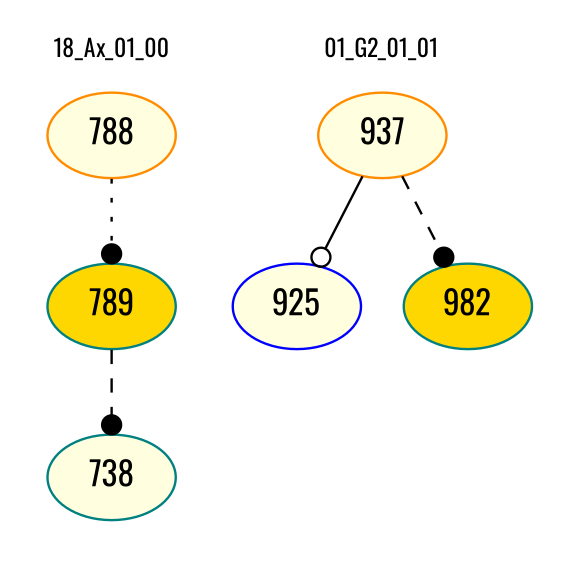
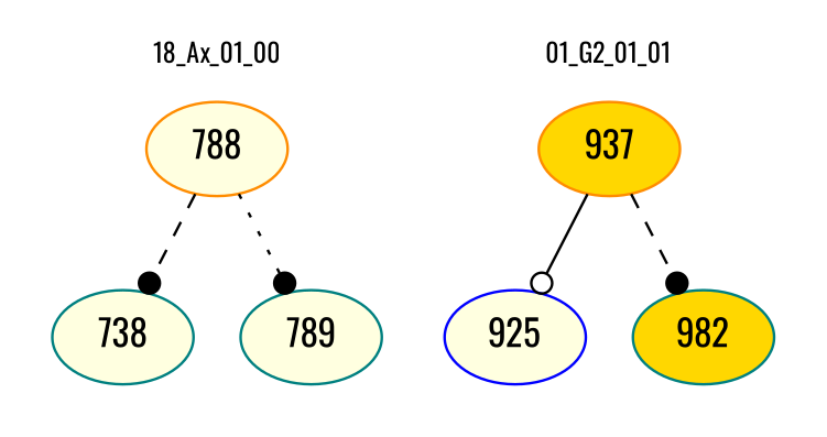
  digraph {
    fontname=Oswald
    node [color=teal fillcolor=lightyellow fontname=Oswald style=filled]
    edge [arrowhead=dot color=black fontname=Oswald style=dashed]
    n1 [color=darkorange label=788]
    n2 [label=738]
-   n3 [fillcolor=gold label=789]
-   n4 [color=darkorange label=937]
+   n3 [label=789]
+   n4 [color=darkorange fillcolor=gold label=937]
    n5 [color=blue label=925]
    n6 [fillcolor=gold label=982]
    subgraph cluster_1 {
      color=white
      fontsize=10
      label="18_Ax_01_00"
      n1
      n2
      n3
    }
    subgraph cluster_2 {
      color=white
      fontsize=10
      label="01_G2_01_01"
      n4
      n5
      n6
    }
-   n3 -> n2
+   n1 -> n2
    n1 -> n3 [style=dotted]
    n4 -> n5 [arrowhead=odot style=solid]
    n4 -> n6
  }
